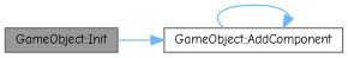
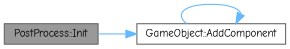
  digraph {
    rankdir=LR
    fontname="Comic Neue"
    node [fontname="Comic Neue" fontsize=10 shape=box style=filled]
    edge [color=steelblue1 fontname="Comic Neue" fontsize=10 labelfontname=Helvetica labelfontsize=10 style=solid]
-   n1 [color=gray40 fillcolor=grey60 fontcolor=black height=0.2 label="GameObject::Init" width=0.4]
+   n1 [color=gray40 fillcolor=grey60 fontcolor=black height=0.2 label="PostProcess::Init" width=0.4]
    n2 [color=grey40 fillcolor=white height=0.2 label="GameObject::AddComponent" width=0.4]
    n1 -> n2
    n2 -> n2
  }
